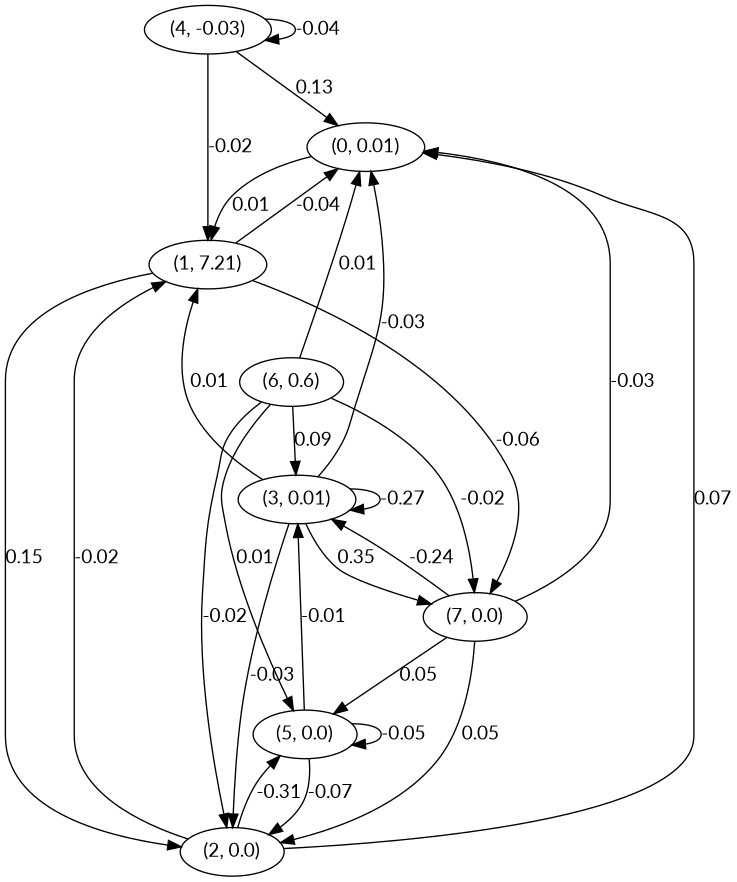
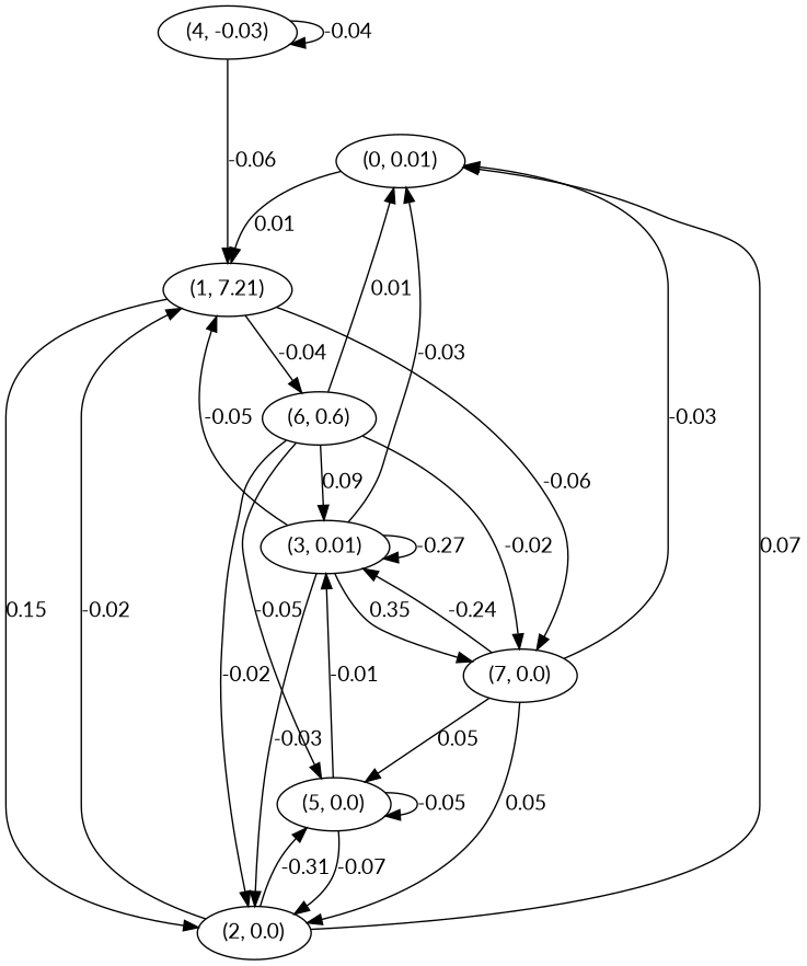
  digraph {
    fontname=Lato
    node [fontname=Lato]
    edge [fontname=Lato]
    n1 [label="(0, 0.01)"]
    n2 [label="(1, 7.21)"]
    n3 [label="(2, 0.0)"]
    n4 [label="(7, 0.0)"]
    n5 [label="(5, 0.0)"]
    n6 [label="(3, 0.01)"]
    n7 [label="(4, -0.03)"]
    n8 [label="(6, 0.6)"]
    n1 -> n2 [label=0.01]
-   n2 -> n1 [label=-0.04]
+   n2 -> n8 [label=-0.04]
    n2 -> n3 [label=0.15]
    n2 -> n4 [label=-0.06]
    n3 -> n1 [label=0.07]
    n3 -> n2 [label=-0.02]
    n3 -> n5 [label=-0.31]
    n4 -> n1 [label=-0.03]
    n4 -> n3 [label=0.05]
    n4 -> n5 [label=0.05]
    n4 -> n6 [label=-0.24]
    n5 -> n3 [label=-0.07]
    n5 -> n5 [label=-0.05]
    n5 -> n6 [label=-0.01]
    n6 -> n1 [label=-0.03]
-   n6 -> n2 [label=0.01]
+   n6 -> n2 [label=-0.05]
    n6 -> n3 [label=-0.03]
    n6 -> n4 [label=0.35]
    n6 -> n6 [label=-0.27]
-   n7 -> n1 [label=0.13]
-   n7 -> n2 [label=-0.02]
+   n7 -> n2 [label=-0.06]
    n7 -> n7 [label=-0.04]
    n8 -> n1 [label=0.01]
    n8 -> n3 [label=-0.02]
    n8 -> n4 [label=-0.02]
-   n8 -> n5 [label=0.01]
+   n8 -> n5 [label=-0.05]
    n8 -> n6 [label=0.09]
  }
